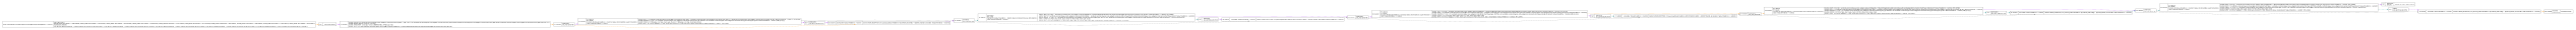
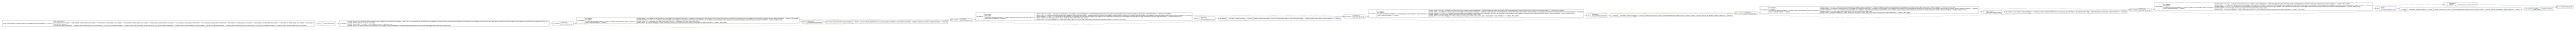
  digraph {
    fontname="Noto Sans"
    rankdir=LR
    node [fontname="Noto Sans" shape=record]
    edge [color=purple fontname="Noto Sans"]
    n1 [label="{30\:\ ?|MTH_ENTER_BLOCK\l}"]
    n2 [label="{32\:\ 0x0000|0x0000: INVOKE  (r0 I:androidx.constraintlayout.core.widgets.ConstraintAnchor$Type[]) =  type: STATIC call: androidx.constraintlayout.core.widgets.ConstraintAnchor.Type.values():androidx.constraintlayout.core.widgets.ConstraintAnchor$Type[] A[MD:():androidx.constraintlayout.core.widgets.ConstraintAnchor$Type[] (m)] (LINE:101)\l0x0004: ARRAY_LENGTH  (r0 I:int) = (r0 I:??[]) \l0x0005: NEW_ARRAY  (r0 I:int[]) = (r0 I:int A[IMMUTABLE_TYPE]) type: int[] \l0x0007: SPUT  (r0 I:int[]) androidx.constraintlayout.core.widgets.analyzer.WidgetRun.1.$SwitchMap$androidx$constraintlayout$core$widgets$ConstraintAnchor$Type int[] \l}"]
    n3 [label="{57\:\ 0x0009|SYNTHETIC\lEXC_TOP_SPLITTER\l}"]
    n4 [label="{33\:\ 0x0009|TRY_ENTER\lTRY_LEAVE\lTryCatch #4 \{NoSuchFieldError \-\> 0x0013, blocks: (B:33:0x0009), top: B:57:0x0009 \}\lCatch: NoSuchFieldError \-\> 0x0013\l|0x0009: SGET  (r1 I:androidx.constraintlayout.core.widgets.ConstraintAnchor$Type) =  androidx.constraintlayout.core.widgets.ConstraintAnchor.Type.LEFT androidx.constraintlayout.core.widgets.ConstraintAnchor$Type A[Catch: NoSuchFieldError \-\> 0x0013, TRY_ENTER]\l0x000b: INVOKE  (r1 I:int) = (r1 I:androidx.constraintlayout.core.widgets.ConstraintAnchor$Type) type: VIRTUAL call: androidx.constraintlayout.core.widgets.ConstraintAnchor.Type.ordinal():int A[Catch: NoSuchFieldError \-\> 0x0013, MD:():int (c)]\l0x000f: CONST  (r2 I:??[boolean, int, float, short, byte, char]) = (1 ??[boolean, int, float, short, byte, char]) \l0x0010: APUT  (r0 I:??[int, float][]), (r1 I:??[int, short, byte, char]), (r2 I:??[int, float, short, byte, char]) A[Catch: NoSuchFieldError \-\> 0x0013, TRY_LEAVE]\l}"]
    n5 [label="{35\:\ 0x0013|ExcHandler: NoSuchFieldError \-\> 0x0013\l|0x0013: MOVE_EXCEPTION  (r0 I:java.lang.NoSuchFieldError A[CUSTOM_DECLARE]) =  A[DONT_INLINE, ExcHandler: NoSuchFieldError \-\> 0x0013]\l}"]
    n6 [label="{55\:\ 0x0014|SYNTHETIC\lEXC_TOP_SPLITTER\l}"]
    n7 [label="{58\:\ ?|SYNTHETIC\lEXC_BOTTOM_SPLITTER\l}"]
    n8 [label="{36\:\ 0x0014|TRY_ENTER\lTRY_LEAVE\lTryCatch #3 \{NoSuchFieldError \-\> 0x0020, blocks: (B:36:0x0014), top: B:55:0x0014 \}\lCatch: NoSuchFieldError \-\> 0x0020\l|0x0014: SGET  (r0 I:int[]) =  androidx.constraintlayout.core.widgets.analyzer.WidgetRun.1.$SwitchMap$androidx$constraintlayout$core$widgets$ConstraintAnchor$Type int[] A[Catch: NoSuchFieldError \-\> 0x0020, TRY_ENTER]\l0x0016: SGET  (r1 I:androidx.constraintlayout.core.widgets.ConstraintAnchor$Type) =  androidx.constraintlayout.core.widgets.ConstraintAnchor.Type.RIGHT androidx.constraintlayout.core.widgets.ConstraintAnchor$Type A[Catch: NoSuchFieldError \-\> 0x0020]\l0x0018: INVOKE  (r1 I:int) = (r1 I:androidx.constraintlayout.core.widgets.ConstraintAnchor$Type) type: VIRTUAL call: androidx.constraintlayout.core.widgets.ConstraintAnchor.Type.ordinal():int A[Catch: NoSuchFieldError \-\> 0x0020, MD:():int (c)]\l0x001c: CONST  (r2 I:??[int, float, short, byte, char]) = (2 ??[int, float, short, byte, char]) \l0x001d: APUT  (r0 I:??[int, float][]), (r1 I:??[int, short, byte, char]), (r2 I:??[int, float, short, byte, char]) A[Catch: NoSuchFieldError \-\> 0x0020, TRY_LEAVE]\l}"]
    n9 [label="{38\:\ 0x0020|ExcHandler: NoSuchFieldError \-\> 0x0020\l|0x0020: MOVE_EXCEPTION  (r0 I:java.lang.NoSuchFieldError A[CUSTOM_DECLARE]) =  A[DONT_INLINE, ExcHandler: NoSuchFieldError \-\> 0x0020]\l}"]
    n10 [label="{49\:\ 0x0021|SYNTHETIC\lEXC_TOP_SPLITTER\l}"]
    n11 [label="{56\:\ ?|SYNTHETIC\lEXC_BOTTOM_SPLITTER\l}"]
    n12 [label="{39\:\ 0x0021|TRY_ENTER\lTRY_LEAVE\lTryCatch #0 \{NoSuchFieldError \-\> 0x002d, blocks: (B:39:0x0021), top: B:49:0x0021 \}\lCatch: NoSuchFieldError \-\> 0x002d\l|0x0021: SGET  (r0 I:int[]) =  androidx.constraintlayout.core.widgets.analyzer.WidgetRun.1.$SwitchMap$androidx$constraintlayout$core$widgets$ConstraintAnchor$Type int[] A[Catch: NoSuchFieldError \-\> 0x002d, TRY_ENTER]\l0x0023: SGET  (r1 I:androidx.constraintlayout.core.widgets.ConstraintAnchor$Type) =  androidx.constraintlayout.core.widgets.ConstraintAnchor.Type.TOP androidx.constraintlayout.core.widgets.ConstraintAnchor$Type A[Catch: NoSuchFieldError \-\> 0x002d]\l0x0025: INVOKE  (r1 I:int) = (r1 I:androidx.constraintlayout.core.widgets.ConstraintAnchor$Type) type: VIRTUAL call: androidx.constraintlayout.core.widgets.ConstraintAnchor.Type.ordinal():int A[Catch: NoSuchFieldError \-\> 0x002d, MD:():int (c)]\l0x0029: CONST  (r2 I:??[int, float, short, byte, char]) = (3 ??[int, float, short, byte, char]) \l0x002a: APUT  (r0 I:??[int, float][]), (r1 I:??[int, short, byte, char]), (r2 I:??[int, float, short, byte, char]) A[Catch: NoSuchFieldError \-\> 0x002d, TRY_LEAVE]\l}"]
    n13 [label="{41\:\ 0x002d|ExcHandler: NoSuchFieldError \-\> 0x002d\l|0x002d: MOVE_EXCEPTION  (r0 I:java.lang.NoSuchFieldError A[CUSTOM_DECLARE]) =  A[DONT_INLINE, ExcHandler: NoSuchFieldError \-\> 0x002d]\l}"]
    n14 [label="{50\:\ ?|SYNTHETIC\lEXC_BOTTOM_SPLITTER\l}"]
    n15 [label="{51\:\ 0x002e|SYNTHETIC\lEXC_TOP_SPLITTER\l}"]
    n16 [label="{42\:\ 0x002e|TRY_ENTER\lTRY_LEAVE\lTryCatch #1 \{NoSuchFieldError \-\> 0x003a, blocks: (B:42:0x002e), top: B:51:0x002e \}\lCatch: NoSuchFieldError \-\> 0x003a\l|0x002e: SGET  (r0 I:int[]) =  androidx.constraintlayout.core.widgets.analyzer.WidgetRun.1.$SwitchMap$androidx$constraintlayout$core$widgets$ConstraintAnchor$Type int[] A[Catch: NoSuchFieldError \-\> 0x003a, TRY_ENTER]\l0x0030: SGET  (r1 I:androidx.constraintlayout.core.widgets.ConstraintAnchor$Type) =  androidx.constraintlayout.core.widgets.ConstraintAnchor.Type.BASELINE androidx.constraintlayout.core.widgets.ConstraintAnchor$Type A[Catch: NoSuchFieldError \-\> 0x003a]\l0x0032: INVOKE  (r1 I:int) = (r1 I:androidx.constraintlayout.core.widgets.ConstraintAnchor$Type) type: VIRTUAL call: androidx.constraintlayout.core.widgets.ConstraintAnchor.Type.ordinal():int A[Catch: NoSuchFieldError \-\> 0x003a, MD:():int (c)]\l0x0036: CONST  (r2 I:??[int, float, short, byte, char]) = (4 ??[int, float, short, byte, char]) \l0x0037: APUT  (r0 I:??[int, float][]), (r1 I:??[int, short, byte, char]), (r2 I:??[int, float, short, byte, char]) A[Catch: NoSuchFieldError \-\> 0x003a, TRY_LEAVE]\l}"]
    n17 [label="{44\:\ 0x003a|ExcHandler: NoSuchFieldError \-\> 0x003a\l|0x003a: MOVE_EXCEPTION  (r0 I:java.lang.NoSuchFieldError A[CUSTOM_DECLARE]) =  A[DONT_INLINE, ExcHandler: NoSuchFieldError \-\> 0x003a]\l}"]
    n18 [label="{52\:\ ?|SYNTHETIC\lEXC_BOTTOM_SPLITTER\l}"]
    n19 [label="{53\:\ 0x003b|SYNTHETIC\lEXC_TOP_SPLITTER\l}"]
    n20 [label="{45\:\ 0x003b|TRY_ENTER\lTRY_LEAVE\lTryCatch #2 \{NoSuchFieldError \-\> 0x0047, blocks: (B:45:0x003b), top: B:53:0x003b \}\lCatch: NoSuchFieldError \-\> 0x0047\l|0x003b: SGET  (r0 I:int[]) =  androidx.constraintlayout.core.widgets.analyzer.WidgetRun.1.$SwitchMap$androidx$constraintlayout$core$widgets$ConstraintAnchor$Type int[] A[Catch: NoSuchFieldError \-\> 0x0047, TRY_ENTER]\l0x003d: SGET  (r1 I:androidx.constraintlayout.core.widgets.ConstraintAnchor$Type) =  androidx.constraintlayout.core.widgets.ConstraintAnchor.Type.BOTTOM androidx.constraintlayout.core.widgets.ConstraintAnchor$Type A[Catch: NoSuchFieldError \-\> 0x0047]\l0x003f: INVOKE  (r1 I:int) = (r1 I:androidx.constraintlayout.core.widgets.ConstraintAnchor$Type) type: VIRTUAL call: androidx.constraintlayout.core.widgets.ConstraintAnchor.Type.ordinal():int A[Catch: NoSuchFieldError \-\> 0x0047, MD:():int (c)]\l0x0043: CONST  (r2 I:??[int, float, short, byte, char]) = (5 ??[int, float, short, byte, char]) \l0x0044: APUT  (r0 I:??[int, float][]), (r1 I:??[int, short, byte, char]), (r2 I:??[int, float, short, byte, char]) A[Catch: NoSuchFieldError \-\> 0x0047, TRY_LEAVE]\l}"]
    n21 [label="{47\:\ 0x0047|ExcHandler: NoSuchFieldError \-\> 0x0047\l|0x0047: MOVE_EXCEPTION  (r0 I:java.lang.NoSuchFieldError A[CUSTOM_DECLARE]) =  A[DONT_INLINE, ExcHandler: NoSuchFieldError \-\> 0x0047]\l}"]
    n22 [label="{54\:\ ?|MOVE\lEXC_BOTTOM_SPLITTER\l}"]
    n23 [label="{59\:\ ?|SYNTHETIC\lRETURN\l|0x0048: RETURN   A[SYNTHETIC]\l}"]
    n24 [label="{48\:\ 0x0048|RETURN\lORIG_LINE\l|0x0048: RETURN   \l}"]
+   n25 [label="{31\:\ ?|MTH_EXIT_BLOCK\l}"]
    n26 [label="{static void androidx.constraintlayout.core.widgets.analyzer.WidgetRun.1.\<clinit\>()  | USE_LINES_HINTS\lCROSS_EDGE: B:47:0x0047 \-\> B:48:0x0048, CROSS_EDGE: B:53:0x003b \-\> B:47:0x0047, CROSS_EDGE: B:42:0x002e \-\> B:53:0x003b, CROSS_EDGE: B:51:0x002e \-\> B:44:0x003a, CROSS_EDGE: B:39:0x0021 \-\> B:51:0x002e, CROSS_EDGE: B:49:0x0021 \-\> B:41:0x002d, CROSS_EDGE: B:38:0x0020 \-\> B:49:0x0021, CROSS_EDGE: B:55:0x0014 \-\> B:38:0x0020, CROSS_EDGE: B:35:0x0013 \-\> B:55:0x0014, CROSS_EDGE: B:57:0x0009 \-\> B:35:0x0013\lINLINE_NOT_NEEDED\lTryCatch #0 \{NoSuchFieldError \-\> 0x002d, blocks: (B:39:0x0021), top: B:49:0x0021 \}, TryCatch #1 \{NoSuchFieldError \-\> 0x003a, blocks: (B:42:0x002e), top: B:51:0x002e \}, TryCatch #2 \{NoSuchFieldError \-\> 0x0047, blocks: (B:45:0x003b), top: B:53:0x003b \}, TryCatch #3 \{NoSuchFieldError \-\> 0x0020, blocks: (B:36:0x0014), top: B:55:0x0014 \}, TryCatch #4 \{NoSuchFieldError \-\> 0x0013, blocks: (B:33:0x0009), top: B:57:0x0009 \}\l}"]
    n1 -> n2
    n2 -> n3 [color=darkorange]
    n3 -> n4
    n3 -> n5 [color=darkorange]
    n4 -> n6 [color=gray40]
    n4 -> n7
    n5 -> n6
    n6 -> n8 [color=teal]
    n6 -> n9 [color=gray40]
    n7 -> n5
    n8 -> n10
    n8 -> n11 [color=teal]
    n9 -> n10 [color=gray40]
    n10 -> n12
    n10 -> n13 [color=gray40]
    n11 -> n9
    n12 -> n14
    n12 -> n15 [color=darkorange]
    n13 -> n15 [color=gray40]
    n14 -> n13 [color=teal]
    n15 -> n16 [color=darkorange]
    n15 -> n17 [color=gray40]
    n16 -> n18 [color=teal]
    n16 -> n19
    n17 -> n19 [color=teal]
    n18 -> n17 [color=teal]
    n19 -> n20 [color=teal]
    n19 -> n21 [color=gray40]
    n20 -> n22 [color=teal]
    n20 -> n23
    n21 -> n24 [color=darkorange]
    n22 -> n21
+   n23 -> n25 [color=teal]
+   n24 -> n25
    n26 -> n1 [color=darkorange]
  }
